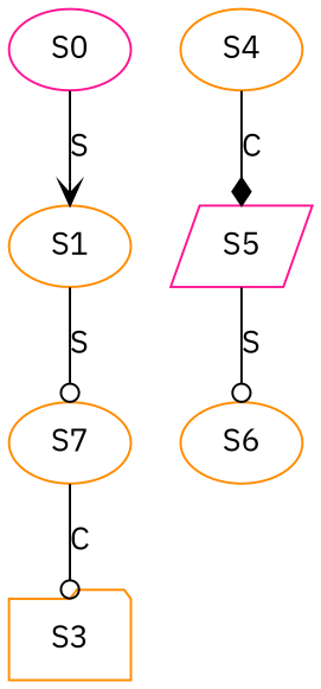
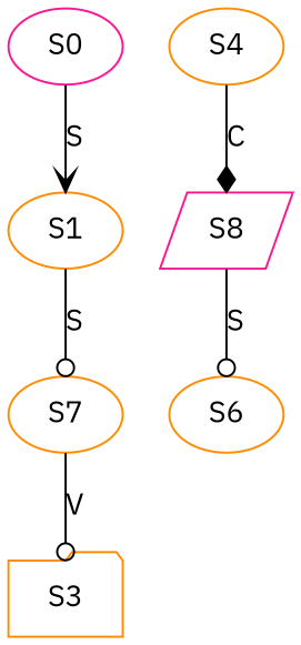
  strict digraph {
    fontname="IBM Plex Sans"
    node [color=darkorange fontname="IBM Plex Sans" shape=ellipse]
    edge [arrowhead=odot fontname="IBM Plex Sans"]
    S0 [color=deeppink]
    S1
    n3 [label=S7]
    S3 [shape=folder]
-   S5 [color=deeppink shape=parallelogram]
+   S5 [color=deeppink shape=parallelogram label=S8]
    S4
    S6
    S0 -> S1 [arrowhead=vee label=S]
    S1 -> n3 [label=S]
-   n3 -> S3 [label=C]
+   n3 -> S3 [label=V]
    S5 -> S6 [label=S]
    S4 -> S5 [arrowhead=diamond label=C]
  }
